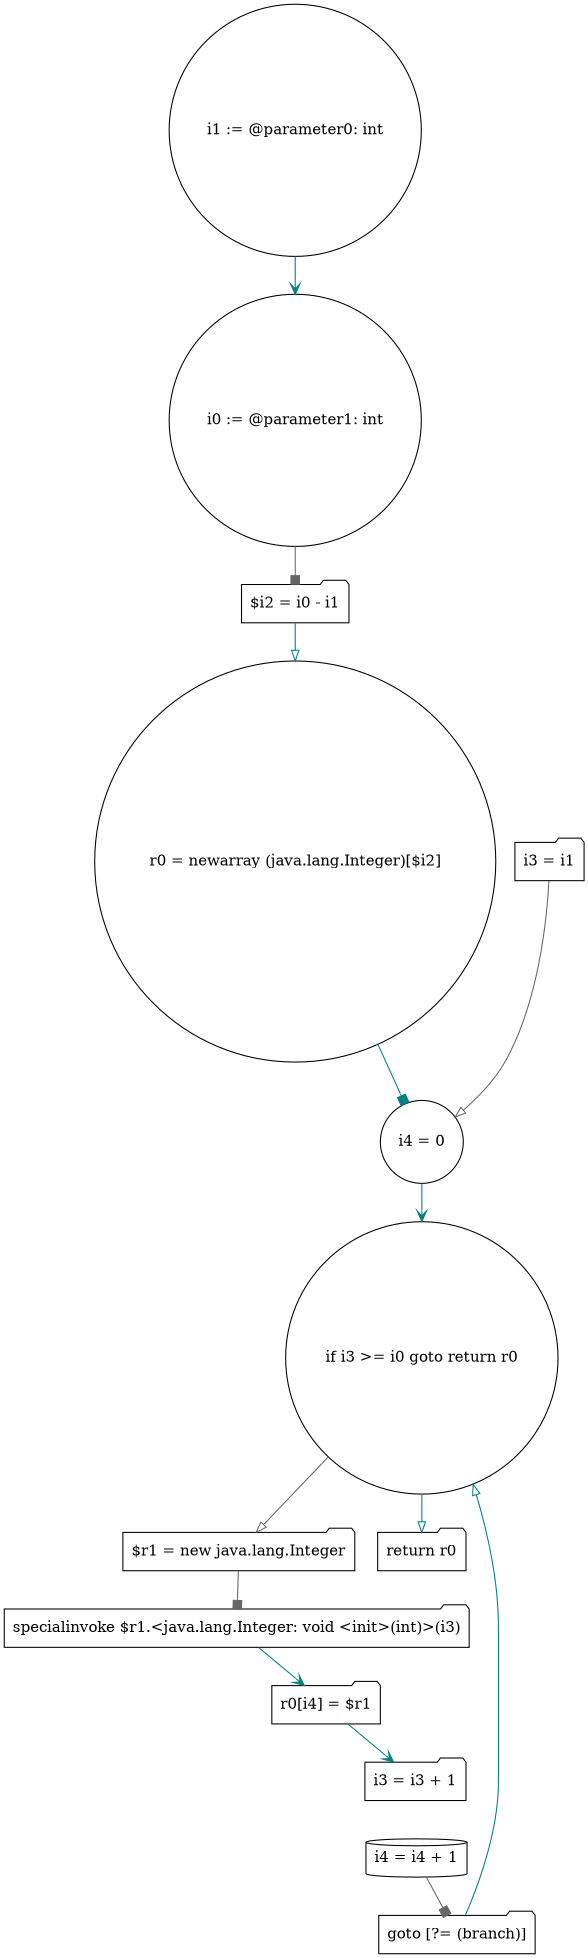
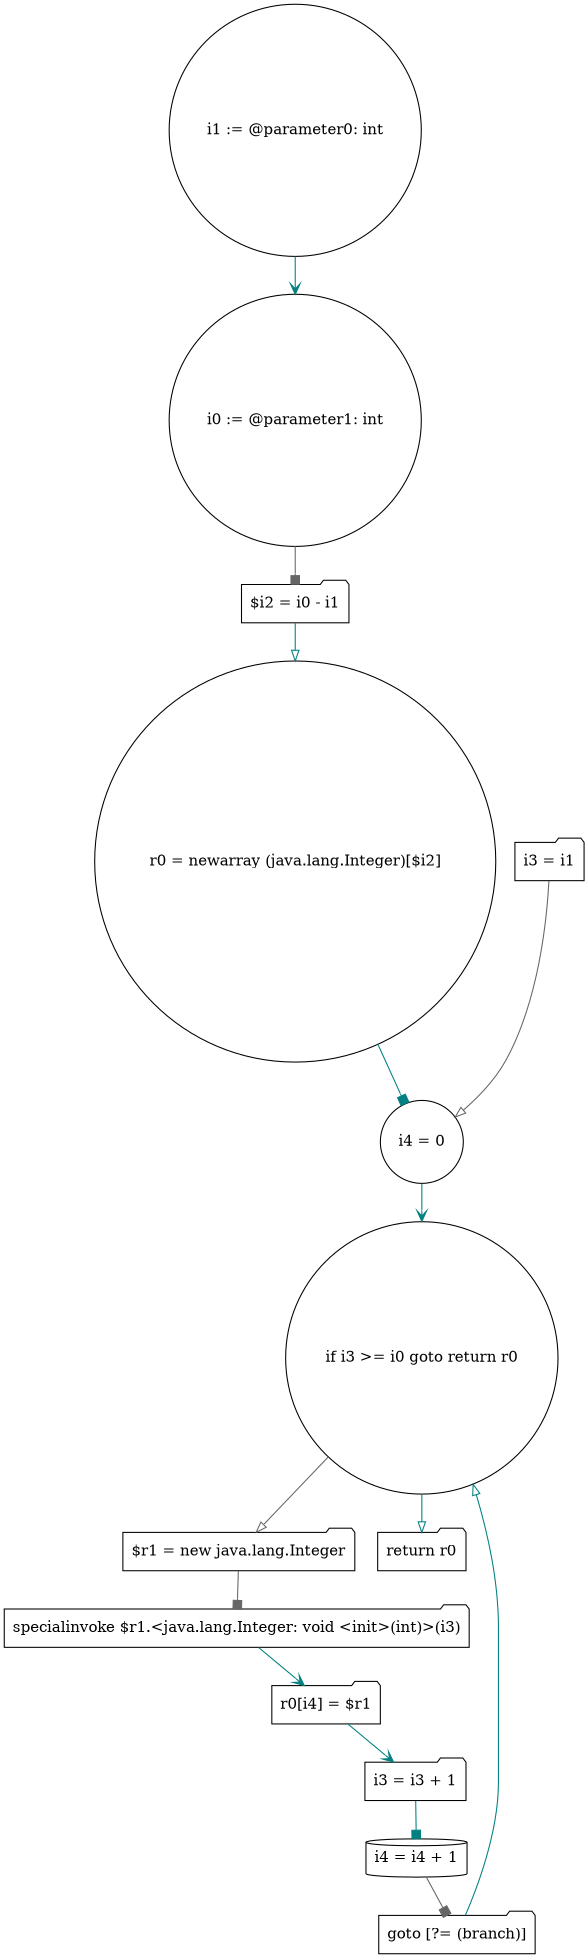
  digraph {
    node [shape=folder]
    edge [arrowhead=box color=teal]
    "i1 := @parameter0: int" [shape=circle]
    "i0 := @parameter1: int" [shape=circle]
    "$i2 = i0 - i1"
    "r0 = newarray (java.lang.Integer)[$i2]" [shape=circle]
    "i4 = 0" [shape=circle]
    "i3 = i1"
    "if i3 >= i0 goto return r0" [shape=circle]
    "$r1 = new java.lang.Integer"
    "return r0"
    "specialinvoke $r1.<java.lang.Integer: void <init>(int)>(i3)"
    "r0[i4] = $r1"
    "i3 = i3 + 1"
    "i4 = i4 + 1" [shape=cylinder]
    "goto [?= (branch)]"
    "i1 := @parameter0: int" -> "i0 := @parameter1: int" [arrowhead=vee]
    "i0 := @parameter1: int" -> "$i2 = i0 - i1" [color=gray40]
    "$i2 = i0 - i1" -> "r0 = newarray (java.lang.Integer)[$i2]" [arrowhead=onormal]
    "r0 = newarray (java.lang.Integer)[$i2]" -> "i4 = 0"
    "i4 = 0" -> "if i3 >= i0 goto return r0" [arrowhead=vee]
    "i3 = i1" -> "i4 = 0" [arrowhead=onormal color=gray40]
    "if i3 >= i0 goto return r0" -> "$r1 = new java.lang.Integer" [arrowhead=onormal color=gray40]
    "if i3 >= i0 goto return r0" -> "return r0" [arrowhead=onormal]
    "$r1 = new java.lang.Integer" -> "specialinvoke $r1.<java.lang.Integer: void <init>(int)>(i3)" [color=gray40]
    "specialinvoke $r1.<java.lang.Integer: void <init>(int)>(i3)" -> "r0[i4] = $r1" [arrowhead=vee]
    "r0[i4] = $r1" -> "i3 = i3 + 1" [arrowhead=vee]
+   "i3 = i3 + 1" -> "i4 = i4 + 1"
    "i4 = i4 + 1" -> "goto [?= (branch)]" [color=gray40]
    "goto [?= (branch)]" -> "if i3 >= i0 goto return r0" [arrowhead=onormal]
  }
